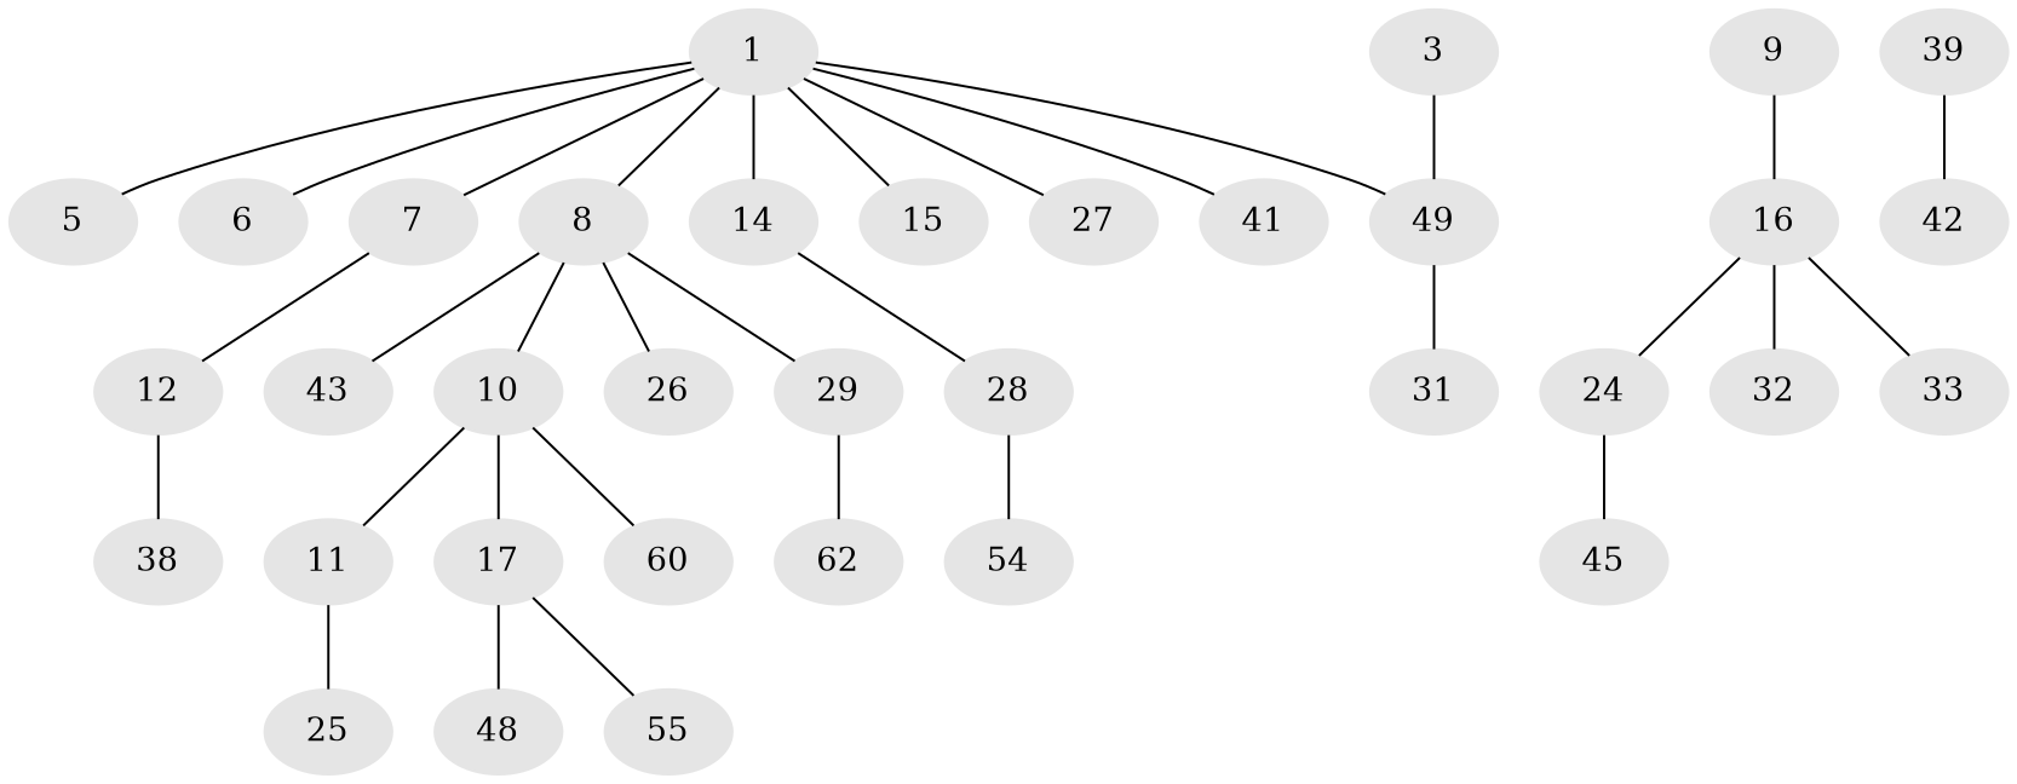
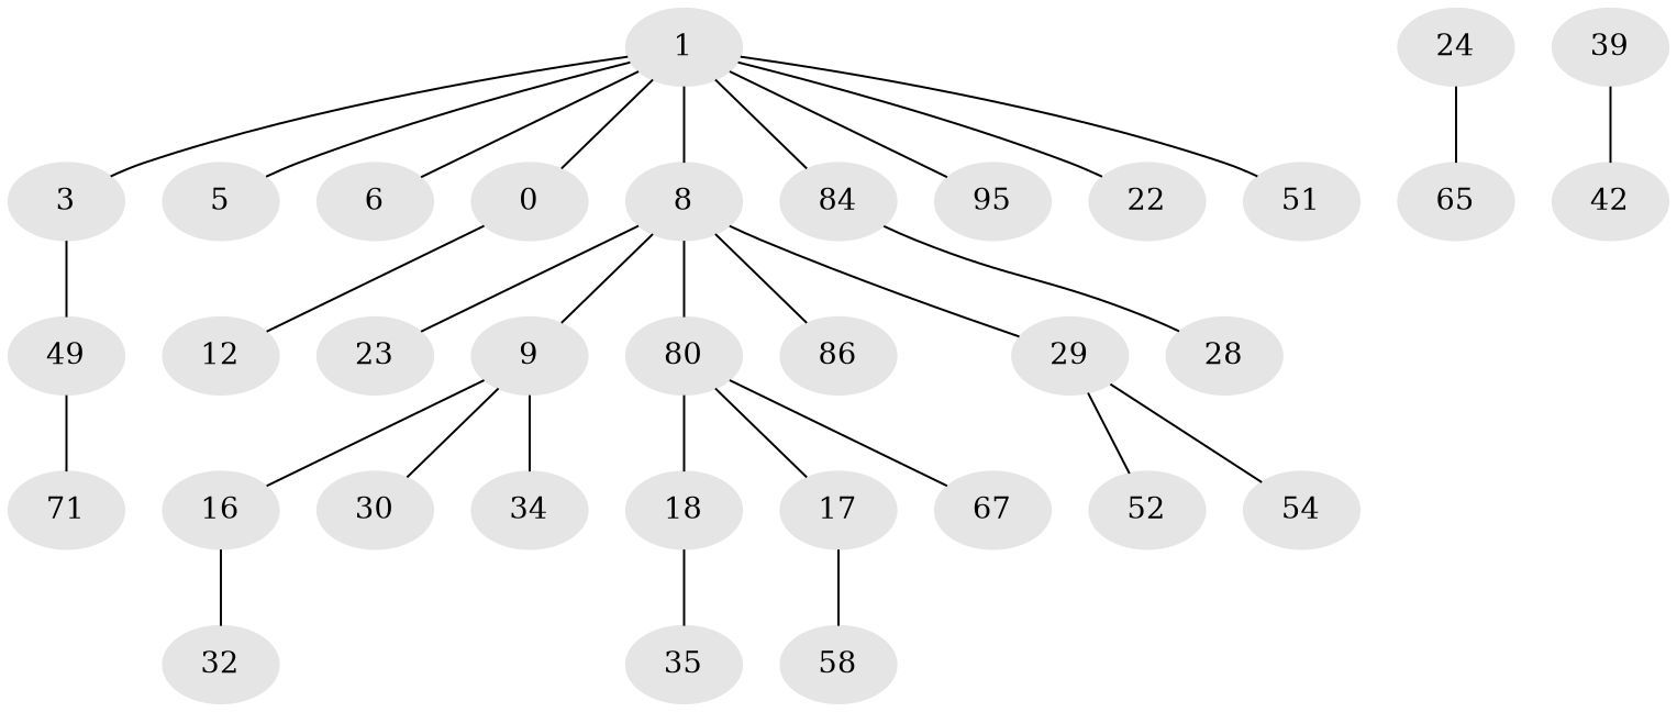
  graph {
    node [color=gray90 style=filled]
    1 [super="+2"]
    3 [super="+4"]
    5 [super="+37"]
    6
-   7 [super="+36"]
+   7 [super="+36" label=0]
    8 [super="+13"]
-   14 [super="+19"]
-   15
-   22 [label=27]
-   41
+   14 [super="+19" label=84]
+   15 [label=95]
+   22
+   41 [label=51]
    49 [super="+61"]
    12 [super="+20"]
-   43
+   43 [label=23]
    9 [super="+23"]
-   10 [super="+21"]
-   26
+   10 [super="+21" label=80]
+   26 [label=86]
    29 [super="+46"]
    28 [super="+56"]
-   31
-   38
+   31 [label=71]
    16 [super="+18"]
-   11
+   30
+   34 [super="+53"]
+   11 [label=18]
    17 [super="+25"]
-   60
-   52 [label=62]
+   60 [label=67]
+   52
    54 [super="+55"]
    24 [super="+27"]
    32 [super="+44"]
-   33
-   35 [super="+51" label=25]
-   48 [super="+50"]
-   58 [label=55]
+   35 [super="+51"]
+   58
    39 [super="+47"]
    42
-   45 [super="+59"]
-   1 -- 49
+   45 [super="+59" label=65]
+   1 -- 3
    1 -- 5
    1 -- 6
    1 -- 7
    1 -- 8
    1 -- 14
    1 -- 15
    1 -- 22
    1 -- 41
    3 -- 49
    7 -- 12
    8 -- 43
+   8 -- 9
    8 -- 10
    8 -- 26
    8 -- 29
    14 -- 28
    49 -- 31
-   12 -- 38
    9 -- 16
+   9 -- 30
+   9 -- 34
    10 -- 11
    10 -- 17
    10 -- 60
    29 -- 52
-   28 -- 54
-   16 -- 24
+   29 -- 54
    16 -- 32
-   16 -- 33
    11 -- 35
-   17 -- 48
    17 -- 58
    24 -- 45
    39 -- 42
  }
